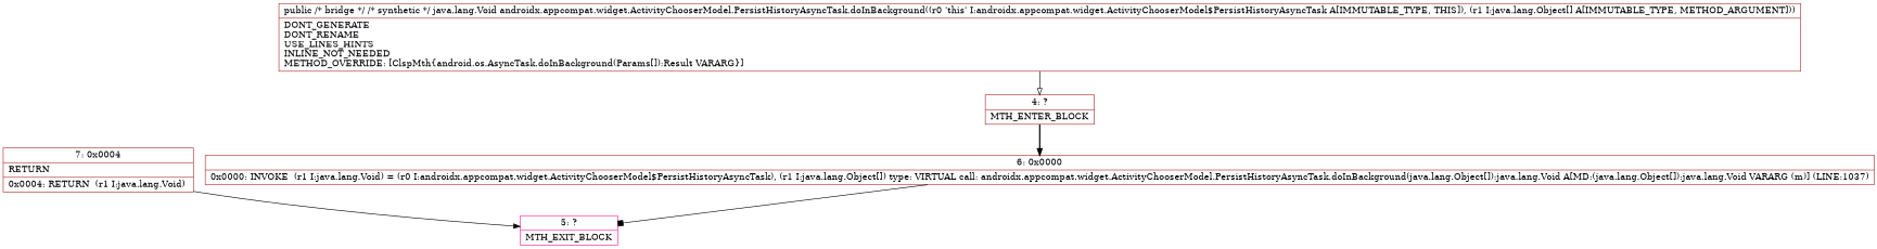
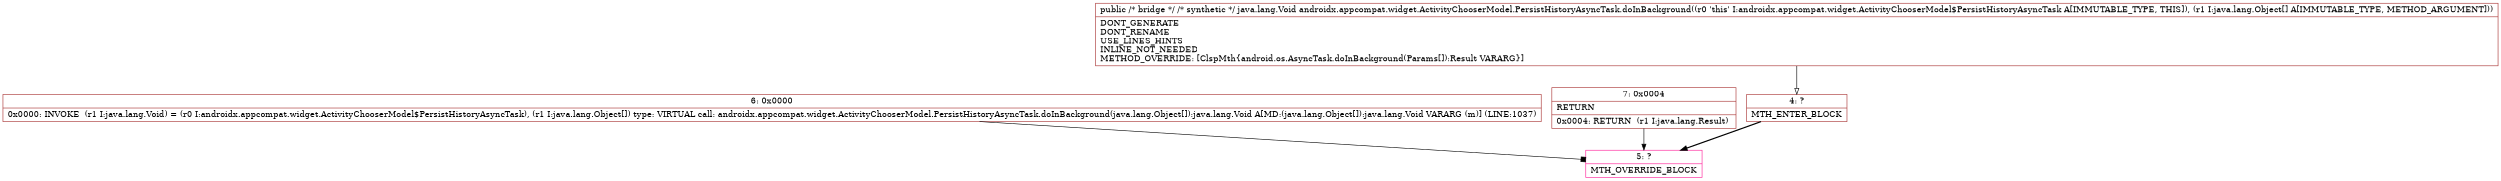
  digraph {
    node [color=brown shape=record]
    edge [arrowhead=normal style=solid]
    n1 [label="{4\:\ ?|MTH_ENTER_BLOCK\l}"]
    n2 [label="{6\:\ 0x0000|0x0000: INVOKE  (r1 I:java.lang.Void) = (r0 I:androidx.appcompat.widget.ActivityChooserModel$PersistHistoryAsyncTask), (r1 I:java.lang.Object[]) type: VIRTUAL call: androidx.appcompat.widget.ActivityChooserModel.PersistHistoryAsyncTask.doInBackground(java.lang.Object[]):java.lang.Void A[MD:(java.lang.Object[]):java.lang.Void VARARG (m)] (LINE:1037)\l}"]
-   n3 [color=deeppink label="{5\:\ ?|MTH_EXIT_BLOCK\l}"]
-   n4 [label="{7\:\ 0x0004|RETURN\l|0x0004: RETURN  (r1 I:java.lang.Void) \l}"]
+   n3 [color=deeppink label="{5\:\ ?|MTH_OVERRIDE_BLOCK\l}"]
+   n4 [label="{7\:\ 0x0004|RETURN\l|0x0004: RETURN  (r1 I:java.lang.Result) \l}"]
    n5 [label="{public \/* bridge *\/ \/* synthetic *\/ java.lang.Void androidx.appcompat.widget.ActivityChooserModel.PersistHistoryAsyncTask.doInBackground((r0 'this' I:androidx.appcompat.widget.ActivityChooserModel$PersistHistoryAsyncTask A[IMMUTABLE_TYPE, THIS]), (r1 I:java.lang.Object[] A[IMMUTABLE_TYPE, METHOD_ARGUMENT]))  | DONT_GENERATE\lDONT_RENAME\lUSE_LINES_HINTS\lINLINE_NOT_NEEDED\lMETHOD_OVERRIDE: [ClspMth\{android.os.AsyncTask.doInBackground(Params[]):Result VARARG\}]\l}"]
-   n1 -> n2 [style=bold]
+   n1 -> n3 [style=bold]
    n2 -> n3 [arrowhead=box]
    n4 -> n3
    n5 -> n1 [arrowhead=onormal]
  }
